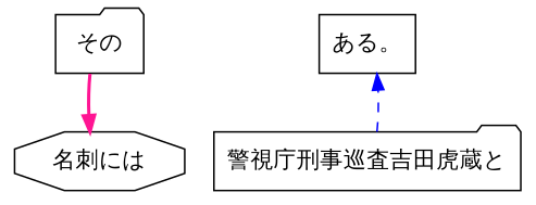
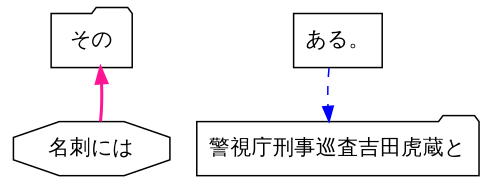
  digraph {
    fontname="Liberation Serif"
    node [fontname="Liberation Serif" shape=folder]
    edge [fontname="Liberation Serif"]
    n1 [label="その"]
    n2 [label="名刺には" shape=octagon]
    n3 [label="ある。" shape=box]
    n4 [label="警視庁刑事巡査吉田虎蔵と"]
-   n1 -> n2 [color=deeppink style=bold]
-   n4 -> n3 [color=blue style=dashed]
+   n2 -> n1 [color=deeppink style=bold]
+   n3 -> n4 [color=blue style=dashed]
  }
